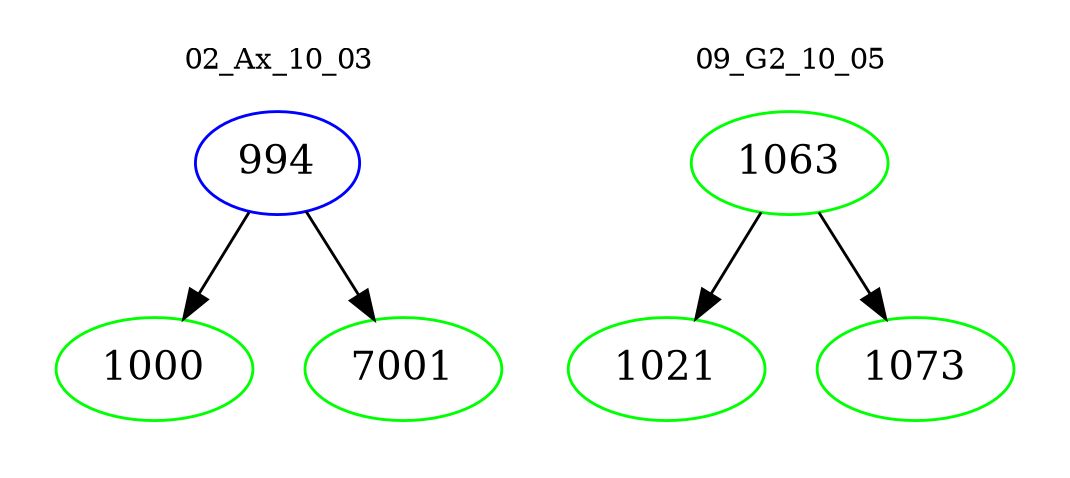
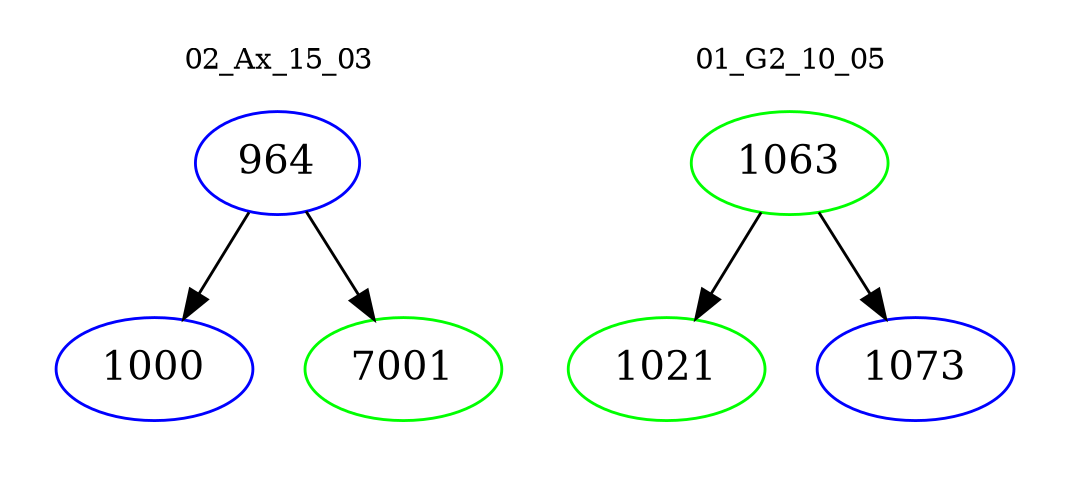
  digraph {
    node [color=blue]
    edge [color=black]
-   n1 [label=994]
-   n2 [color=green label=1000]
+   n1 [label=964]
+   n2 [label=1000]
    n3 [color=green label=7001]
    n4 [color=green label=1063]
    n5 [color=green label=1021]
-   n6 [color=green label=1073]
+   n6 [label=1073]
    subgraph cluster_1 {
      color=white
      fontsize=10
-     label="02_Ax_10_03"
+     label="02_Ax_15_03"
      n1
      n2
      n3
    }
    subgraph cluster_2 {
      color=white
      fontsize=10
-     label="09_G2_10_05"
+     label="01_G2_10_05"
      n4
      n5
      n6
    }
    n1 -> n2
    n1 -> n3
    n4 -> n5
    n4 -> n6
  }
